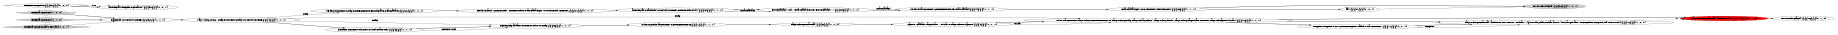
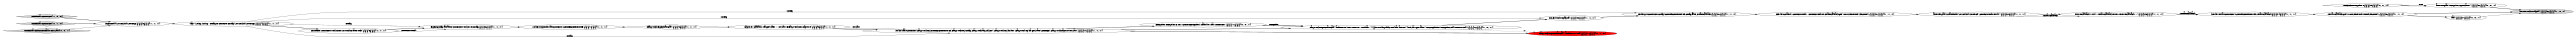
  digraph {
    rankdir=LR
    node [fillcolor=white shape=ellipse style=filled]
    edge [style=bold]
    n1 [fillcolor=red label="EasyMock.expectLastCall().andAnswer(null)@@@11@@@['0', '1', '0']"]
-   n2 [label="PowerMock.replayAll()@@@16@@@['0', '1', '0']"]
    n3 [label="assertEquals(exception,e.getCause())@@@30@@@['0', '0', '1']"]
    n4 [fillcolor=lightgray label="PowerMock.verifyAll()@@@32@@@['1', '0', '1']"]
    n5 [label="expectAdd(SourceSink.SOURCE)@@@3@@@['1', '1', '1']"]
    n6 [label="Map<String,String> config = connectorConfig(SourceSink.SOURCE)@@@4@@@['1', '1', '1']"]
    n7 [label="herder.putConnectorConfig(CONNECTOR_NAME,config,false,createCallback)@@@20@@@['1', '1', '1']"]
    n8 [label="worker.startConnector(EasyMock.eq(CONNECTOR_NAME),EasyMock.eq(config),EasyMock.anyObject(),EasyMock.eq(herder),EasyMock.eq(TargetState.STARTED),EasyMock.capture(onStart))@@@10@@@['1', '1', '1']"]
+   n9 [label="PowerMock.replayAll()@@@19@@@['1', '1', '1']"]
    n10 [label="expectConfigValidation(connectorMock,true,config)@@@6@@@['1', '1', '1']"]
    n11 [label="Connector connectorMock = PowerMock.createMock()@@@5@@@['1', '1', '1']"]
    n12 [label="herder.restartConnector(CONNECTOR_NAME,restartCallback)@@@24@@@['1', '1', '1']"]
    n13 [label="restartCallback.get(1000L,TimeUnit.MILLISECONDS)@@@26@@@['1', '1', '1']"]
    n14 [label="fail()@@@27@@@['0', '0', '1']"]
    n15 [label="Herder.Created<ConnectorInfo> connectorInfo = createCallback.get(1000L,TimeUnit.SECONDS)@@@21@@@['1', '1', '1']"]
    n16 [label="assertEquals(createdInfo(SourceSink.SOURCE),connectorInfo.result())@@@22@@@['1', '1', '1']"]
    n17 [label="FutureCallback<Void> restartCallback = new FutureCallback<>()@@@23@@@['1', '1', '1']"]
    n18 [fillcolor=lightgray label="testRestartConnector['1', '0', '0']" shape=diamond]
    n19 [label="EasyMock.expectLastCall().andAnswer(new IAnswer<Boolean>(){@Override public Boolean answer(){onStart.getValue().onCompletion(exception,null)return true}})@@@12@@@['1', '0', '1']"]
    n20 [label="Exception exception = new ConnectException(\"Failed to start connector\")@@@11@@@['0', '0', '1']"]
    n21 [label="worker.stopAndAwaitConnector(CONNECTOR_NAME)@@@7@@@['1', '1', '1']"]
    n22 [label="EasyMock.expectLastCall()@@@8@@@['1', '1', '1']" shape=diamond]
    n23 [label="Capture<Callback<TargetState>> onStart = EasyMock.newCapture()@@@9@@@['1', '1', '1']"]
    n24 [fillcolor=lightgray label="testRestartConnector['0', '1', '0']" shape=diamond]
    n25 [fillcolor=lightgray label="testRestartConnectorFailureOnStart['0', '0', '1']" shape=diamond]
    n26 [label="ExecutionException e@@@29@@@['0', '0', '1']" shape=diamond]
-   n1 -> n2
+   n3 -> n4
    n5 -> n6
    n6 -> n7 [label=config style=solid]
    n6 -> n8 [label=config style=solid]
+   n6 -> n9 [label=config style=solid]
    n6 -> n10 [label=config style=solid]
    n6 -> n11
    n7 -> n15
    n8 -> n1
    n8 -> n19
    n8 -> n20
+   n9 -> n7
    n10 -> n21
    n11 -> n10
    n11 -> n10 [label=connectorMock style=solid]
    n12 -> n13
    n13 -> n4
    n13 -> n14
    n14 -> n4 [style=solid]
    n15 -> n16
    n16 -> n17
    n16 -> n17 [label=restartCallback style=solid]
    n17 -> n12 [label=restartCallback style=solid]
    n17 -> n12
    n18 -> n5
    n19 -> n1 [label=0 style=dashed]
+   n19 -> n9
    n20 -> n19
    n20 -> n19 [label=exception style=solid]
    n21 -> n22
    n22 -> n23
    n23 -> n8
    n23 -> n8 [label=onStart style=solid]
    n24 -> n5
    n25 -> n5 [style=solid]
    n26 -> n3 [label=true style=dotted]
    n26 -> n3
  }
